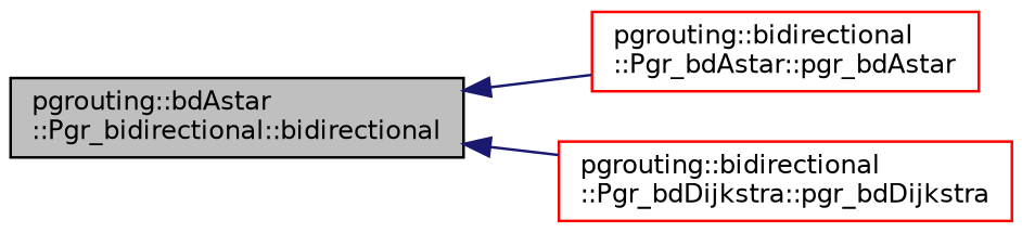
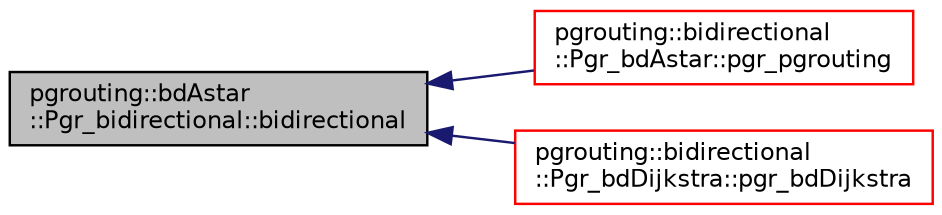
  digraph {
    rankdir=LR
    node [color=red fillcolor=white fontname=Helvetica fontsize=10 shape=record style=filled]
    edge [color=midnightblue dir=back fontname=Helvetica fontsize=10 labelfontname=Helvetica labelfontsize=10 style=solid]
    n1 [color=black fillcolor=grey75 fontcolor=black height=0.2 label="pgrouting::bdAstar\l::Pgr_bidirectional::bidirectional" width=0.4]
-   n2 [height=0.2 label="pgrouting::bidirectional\l::Pgr_bdAstar::pgr_bdAstar" width=0.4]
+   n2 [height=0.2 label="pgrouting::bidirectional\l::Pgr_bdAstar::pgr_pgrouting" width=0.4]
    n3 [height=0.2 label="pgrouting::bidirectional\l::Pgr_bdDijkstra::pgr_bdDijkstra" width=0.4]
    n1 -> n2
    n1 -> n3
  }
